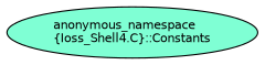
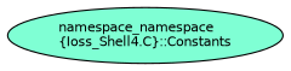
  digraph {
    rankdir=LR
-   n1 [color=black fillcolor=aquamarine fontname=Helvetica fontsize=10 height=0.2 label="anonymous_namespace\l\{Ioss_Shell4.C\}::Constants" shape=ellipse style=filled width=0.4]
+   n1 [color=black fillcolor=aquamarine fontname=Helvetica fontsize=10 height=0.2 label="namespace_namespace\l\{Ioss_Shell4.C\}::Constants" shape=ellipse style=filled width=0.4]
  }
